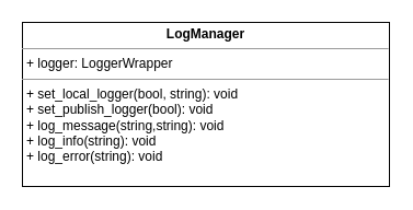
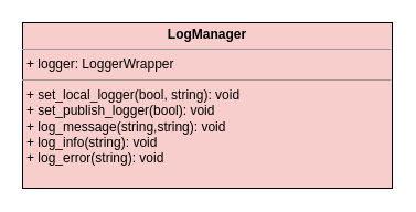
  <mxCell id="0" />
  <mxCell id="1" parent="0" />
- <mxCell id="2" value="&lt;p style=&quot;margin: 0px ; margin-top: 4px ; text-align: center&quot;&gt;&lt;b&gt;LogManager&lt;/b&gt;&lt;/p&gt;&lt;hr size=&quot;1&quot;&gt;&lt;p style=&quot;margin: 0px ; margin-left: 4px&quot;&gt;+ logger: LoggerWrapper&lt;/p&gt;&lt;hr size=&quot;1&quot;&gt;&lt;p style=&quot;margin: 0px ; margin-left: 4px&quot;&gt;+ set_local_logger(bool, string): void&lt;/p&gt;&lt;p style=&quot;margin: 0px ; margin-left: 4px&quot;&gt;+ set_publish_logger(bool): void&lt;/p&gt;&lt;p style=&quot;margin: 0px ; margin-left: 4px&quot;&gt;+ log_message(string,string): void&lt;/p&gt;&lt;p style=&quot;margin: 0px ; margin-left: 4px&quot;&gt;+ log_info(string): void&lt;/p&gt;&lt;p style=&quot;margin: 0px ; margin-left: 4px&quot;&gt;+ log_error(string): void&lt;/p&gt;" style="verticalAlign=top;align=left;overflow=fill;fontSize=12;fontFamily=Helvetica;html=1;" parent="1" vertex="1"><mxGeometry x="20" y="20" width="335" height="150" as="geometry" /></mxCell>
+ <mxCell id="2" value="&lt;p style=&quot;margin: 0px ; margin-top: 4px ; text-align: center&quot;&gt;&lt;b&gt;LogManager&lt;/b&gt;&lt;/p&gt;&lt;hr size=&quot;1&quot;&gt;&lt;p style=&quot;margin: 0px ; margin-left: 4px&quot;&gt;+ logger: LoggerWrapper&lt;/p&gt;&lt;hr size=&quot;1&quot;&gt;&lt;p style=&quot;margin: 0px ; margin-left: 4px&quot;&gt;+ set_local_logger(bool, string): void&lt;/p&gt;&lt;p style=&quot;margin: 0px ; margin-left: 4px&quot;&gt;+ set_publish_logger(bool): void&lt;/p&gt;&lt;p style=&quot;margin: 0px ; margin-left: 4px&quot;&gt;+ log_message(string,string): void&lt;/p&gt;&lt;p style=&quot;margin: 0px ; margin-left: 4px&quot;&gt;+ log_info(string): void&lt;/p&gt;&lt;p style=&quot;margin: 0px ; margin-left: 4px&quot;&gt;+ log_error(string): void&lt;/p&gt;" style="verticalAlign=top;align=left;overflow=fill;fontSize=12;fontFamily=Helvetica;html=1;fillColor=#f8cecc;" parent="1" vertex="1"><mxGeometry x="20" y="20" width="335" height="150" as="geometry" /></mxCell>
